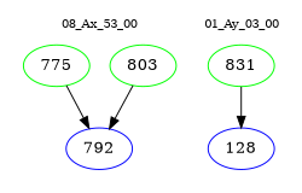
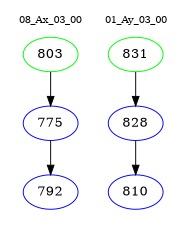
  digraph {
    node [color=blue]
    edge [color=black]
    n1 [color=green label=803]
    n2 [label=792]
-   n3 [color=green label=775]
+   n3 [label=775]
    n4 [color=green label=831]
-   n5 [label=128]
+   n5 [label=828]
+   n6 [label=810]
    subgraph cluster_1 {
      color=white
      fontsize=10
-     label="08_Ax_53_00"
+     label="08_Ax_03_00"
      n1
      n2
      n3
    }
    subgraph cluster_2 {
      color=white
      fontsize=10
      label="01_Ay_03_00"
      n4
      n5
+     n6
    }
-   n1 -> n2
+   n1 -> n3
    n3 -> n2
    n4 -> n5
+   n5 -> n6
  }
